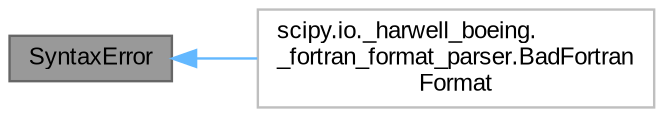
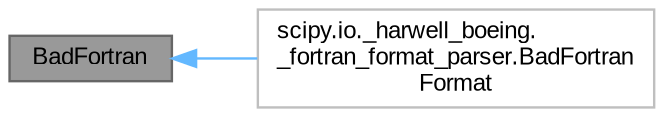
  digraph {
    rankdir=LR
    fontname="Liberation Sans"
    node [fontname="Liberation Sans" fontsize=10 shape=box style=filled]
-   n1 [color=gray40 fillcolor=grey60 fontcolor=black height=0.2 label=SyntaxError width=0.4]
+   n1 [color=gray40 fillcolor=grey60 fontcolor=black height=0.2 label=BadFortran width=0.4]
    n2 [color=grey75 fillcolor=white height=0.2 label="scipy.io._harwell_boeing.\l_fortran_format_parser.BadFortran\lFormat" width=0.4]
    n1 -> n2 [color=steelblue1 dir=back fontname="Liberation Sans" fontsize=10 labelfontname=Helvetica labelfontsize=10 style=solid]
  }
